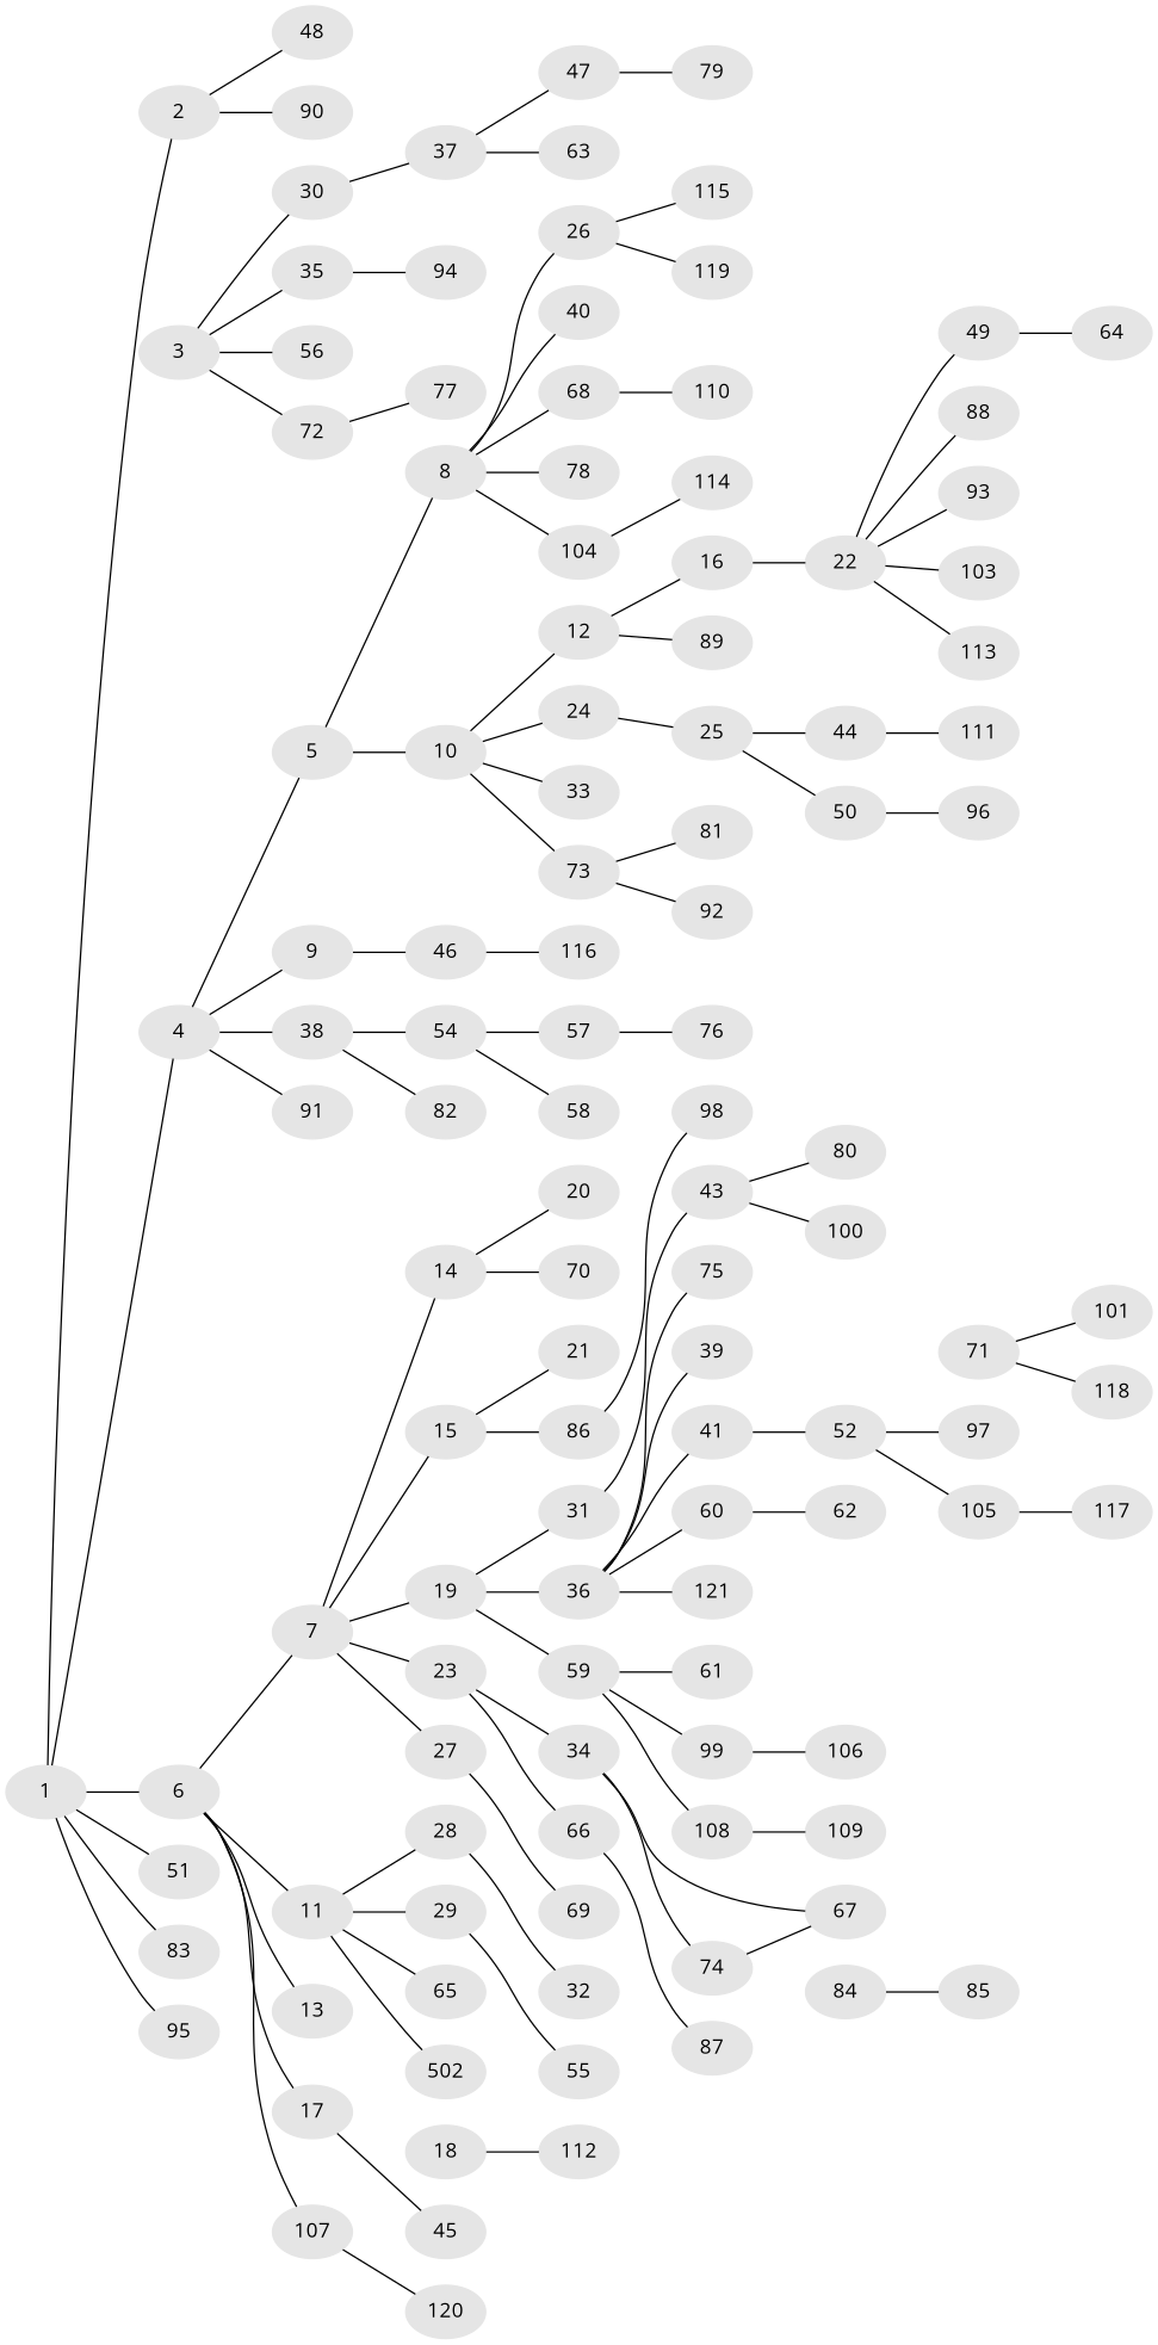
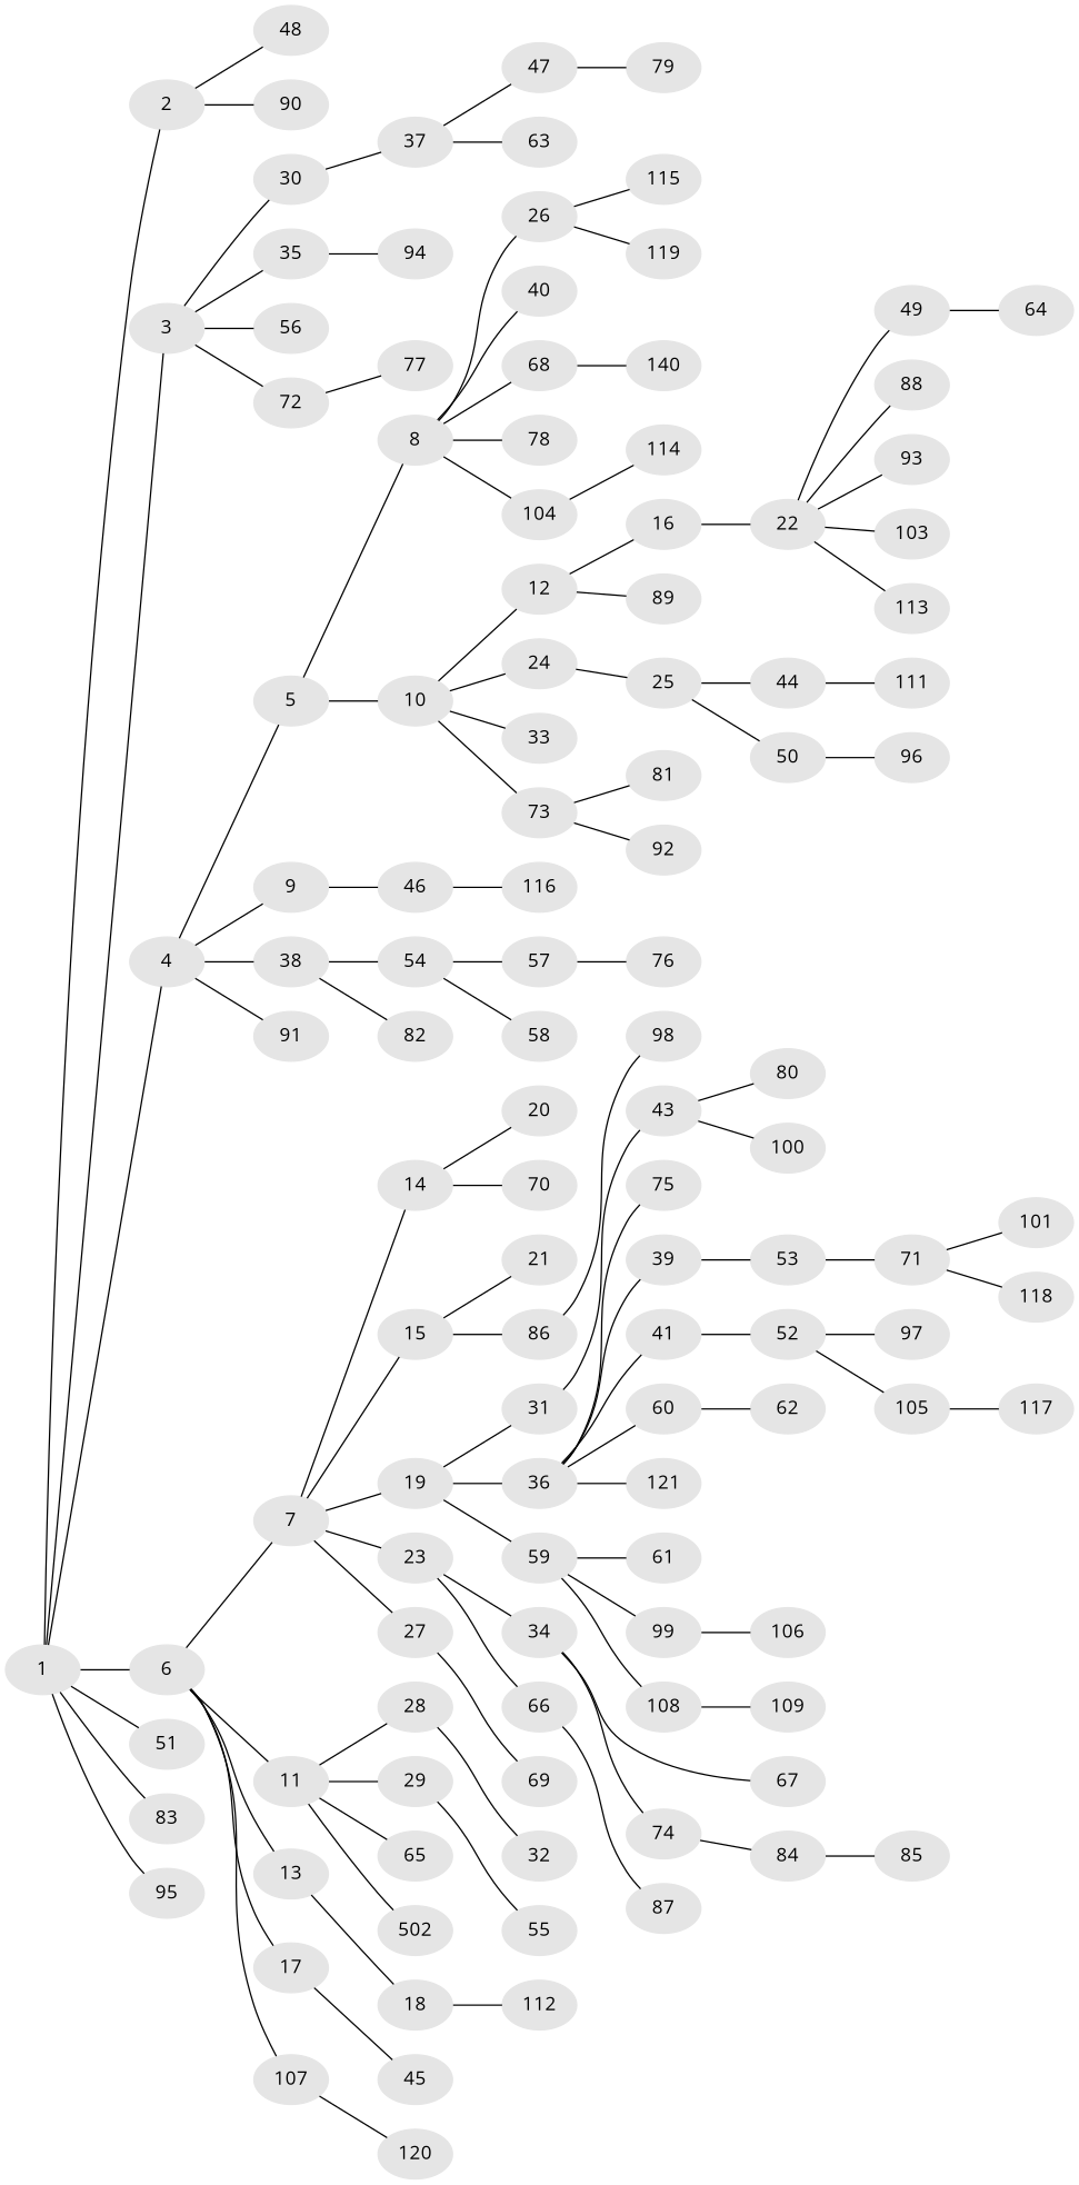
  graph {
    fontname="Open Sans"
    rankdir=LR
    node [color=gray90 fontname="Open Sans" style=filled]
    edge [fontname="Open Sans"]
    1
    2
    3
    4
    6
    51
    83
    95
    48
    90
    30
    35
    56
    72
    5
    9
    38
    91
    7
    11
    13
    17
    107
    37
    94
    77
    8
    10
    46
    54
    82
    26
    40
    68
    78
    104
    12
    24
    33
    73
    14
    15
    19
    23
    27
    28
    29
    65
    n49 [label=502]
    18
    45
    120
    20
    70
    21
    86
    31
    36
    59
    34
    66
    69
    115
    119
-   110
+   110 [label=140]
    114
    116
    16
    89
    25
    81
    92
    32
    55
    22
    112
    98
    49
    88
    93
    103
    113
    43
    75
    39
    41
    60
    121
    61
    99
    108
    64
    67
    74
    87
    44
    50
    111
    96
    47
    63
    80
    100
    84
+   53
    52
    62
    79
    57
    58
    71
    97
    105
    117
    101
    118
    76
    106
    109
    85
    1 -- 2
+   1 -- 3
    1 -- 4
    1 -- 6
    1 -- 51
    1 -- 83
    1 -- 95
    2 -- 48
    2 -- 90
    3 -- 30
    3 -- 35
    3 -- 56
    3 -- 72
    4 -- 5
    4 -- 9
    4 -- 38
    4 -- 91
    6 -- 7
    6 -- 11
    6 -- 13
    6 -- 17
    6 -- 107
    30 -- 37
    35 -- 94
    72 -- 77
    5 -- 8
    5 -- 10
    9 -- 46
    38 -- 54
    38 -- 82
    7 -- 14
    7 -- 15
    7 -- 19
    7 -- 23
    7 -- 27
    11 -- 28
    11 -- 29
    11 -- 65
    11 -- n49
+   13 -- 18
    17 -- 45
    107 -- 120
    37 -- 47
    37 -- 63
    8 -- 26
    8 -- 40
    8 -- 68
    8 -- 78
    8 -- 104
    10 -- 12
    10 -- 24
    10 -- 33
    10 -- 73
    46 -- 116
    54 -- 57
    54 -- 58
    26 -- 115
    26 -- 119
    68 -- 110
    104 -- 114
    12 -- 16
    12 -- 89
    24 -- 25
    73 -- 81
    73 -- 92
    14 -- 20
    14 -- 70
    15 -- 21
    15 -- 86
    19 -- 31
    19 -- 36
    19 -- 59
    23 -- 34
    23 -- 66
    27 -- 69
    28 -- 32
    29 -- 55
    18 -- 112
    86 -- 98
    31 -- 43
    36 -- 75
    36 -- 39
    36 -- 41
    36 -- 60
    36 -- 121
    59 -- 61
    59 -- 99
    59 -- 108
    34 -- 67
    34 -- 74
    66 -- 87
    16 -- 22
    25 -- 44
    25 -- 50
    22 -- 49
    22 -- 88
    22 -- 93
    22 -- 103
    22 -- 113
    49 -- 64
    43 -- 80
    43 -- 100
+   39 -- 53
    41 -- 52
    60 -- 62
    99 -- 106
    108 -- 109
-   74 -- 67
+   74 -- 84
    44 -- 111
    50 -- 96
    47 -- 79
    84 -- 85
+   53 -- 71
    52 -- 97
    52 -- 105
    57 -- 76
    71 -- 101
    71 -- 118
    105 -- 117
  }
